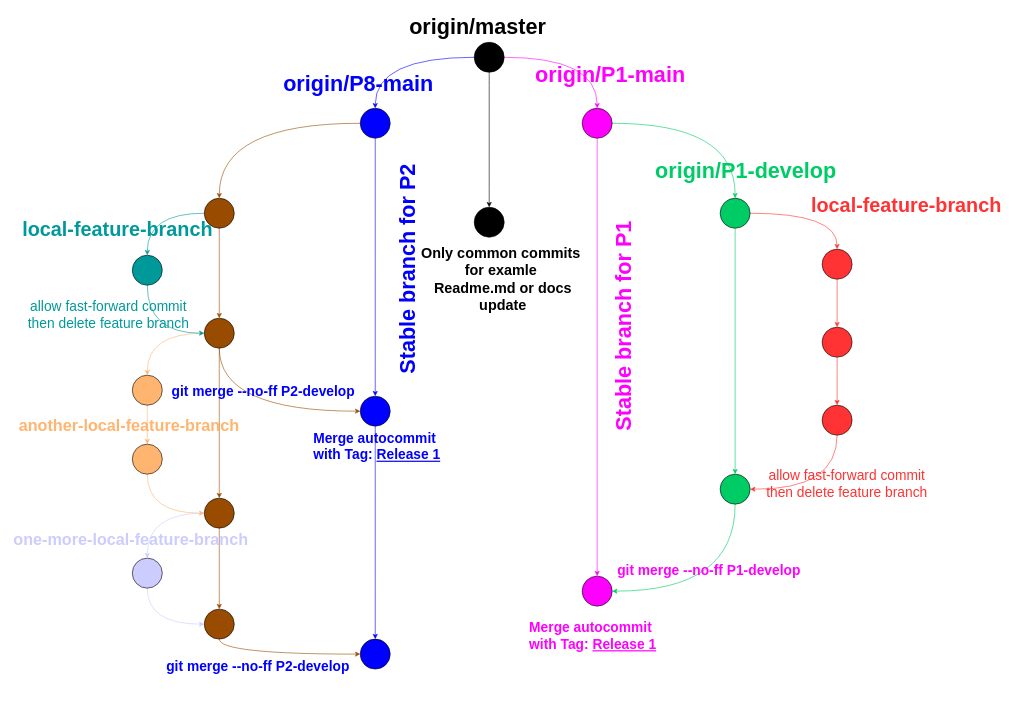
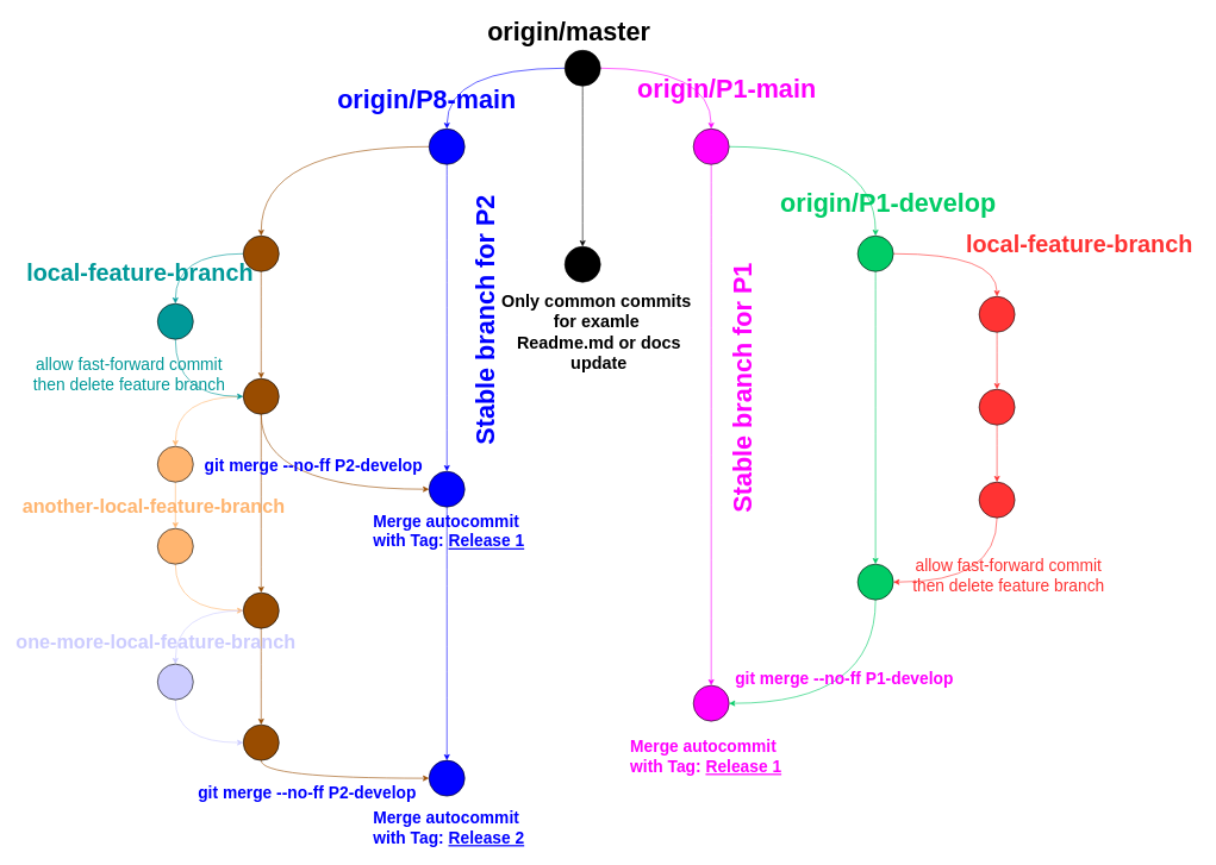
  <mxCell id="0" style=";html=1;" />
  <mxCell id="1" style=";html=1;" parent="0" />
  <mxCell id="2" style="edgeStyle=orthogonalEdgeStyle;orthogonalLoop=1;jettySize=auto;html=1;exitX=0;exitY=0.5;exitDx=0;exitDy=0;entryX=0.5;entryY=0;entryDx=0;entryDy=0;curved=1;strokeColor=#0000FF;" edge="1" parent="1" source="5" target="8"><mxGeometry relative="1" as="geometry" /></mxCell>
  <mxCell id="3" style="edgeStyle=orthogonalEdgeStyle;curved=1;orthogonalLoop=1;jettySize=auto;html=1;exitX=1;exitY=0.5;exitDx=0;exitDy=0;entryX=0.5;entryY=0;entryDx=0;entryDy=0;strokeColor=#FF00FF;" edge="1" parent="1" source="5" target="11"><mxGeometry relative="1" as="geometry" /></mxCell>
  <mxCell id="4" style="edgeStyle=orthogonalEdgeStyle;curved=1;orthogonalLoop=1;jettySize=auto;html=1;labelBackgroundColor=#FF3333;strokeColor=#000000;fontSize=23;fontColor=#FF3333;" edge="1" parent="1" source="5" target="65"><mxGeometry relative="1" as="geometry" /></mxCell>
  <mxCell id="5" value="" style="ellipse;whiteSpace=wrap;html=1;aspect=fixed;fillColor=#000000;" vertex="1" parent="1"><mxGeometry x="790" y="70" width="50" height="50" as="geometry" /></mxCell>
  <mxCell id="6" style="edgeStyle=orthogonalEdgeStyle;curved=1;orthogonalLoop=1;jettySize=auto;html=1;exitX=0;exitY=0.5;exitDx=0;exitDy=0;strokeColor=#994C00;" edge="1" parent="1" source="8" target="17"><mxGeometry relative="1" as="geometry" /></mxCell>
  <mxCell id="7" style="edgeStyle=orthogonalEdgeStyle;curved=1;orthogonalLoop=1;jettySize=auto;html=1;strokeColor=#0000FF;" edge="1" parent="1" source="8" target="23"><mxGeometry relative="1" as="geometry" /></mxCell>
  <mxCell id="8" value="" style="ellipse;whiteSpace=wrap;html=1;aspect=fixed;fillColor=#0000FF;" vertex="1" parent="1"><mxGeometry x="600" y="180" width="50" height="50" as="geometry" /></mxCell>
  <mxCell id="9" style="edgeStyle=orthogonalEdgeStyle;curved=1;orthogonalLoop=1;jettySize=auto;html=1;entryX=0.5;entryY=0;entryDx=0;entryDy=0;strokeColor=#00CC66;" edge="1" parent="1" source="11" target="14"><mxGeometry relative="1" as="geometry" /></mxCell>
  <mxCell id="10" style="edgeStyle=orthogonalEdgeStyle;curved=1;orthogonalLoop=1;jettySize=auto;html=1;entryX=0.5;entryY=0;entryDx=0;entryDy=0;strokeColor=#FF00FF;" edge="1" parent="1" source="11" target="27"><mxGeometry relative="1" as="geometry" /></mxCell>
  <mxCell id="11" value="" style="ellipse;whiteSpace=wrap;html=1;aspect=fixed;fillColor=#FF00FF;" vertex="1" parent="1"><mxGeometry x="970" y="180" width="50" height="50" as="geometry" /></mxCell>
  <mxCell id="12" style="edgeStyle=orthogonalEdgeStyle;curved=1;orthogonalLoop=1;jettySize=auto;html=1;strokeColor=#00CC66;entryX=0.5;entryY=0;entryDx=0;entryDy=0;" edge="1" parent="1" source="14" target="26"><mxGeometry relative="1" as="geometry"><mxPoint x="1225" y="700" as="targetPoint" /></mxGeometry></mxCell>
  <mxCell id="13" style="edgeStyle=orthogonalEdgeStyle;curved=1;orthogonalLoop=1;jettySize=auto;html=1;exitX=1;exitY=0.5;exitDx=0;exitDy=0;entryX=0.5;entryY=0;entryDx=0;entryDy=0;labelBackgroundColor=#FF3333;strokeColor=#FF3333;fontSize=23;fontColor=#FF3333;" edge="1" parent="1" source="14" target="38"><mxGeometry relative="1" as="geometry" /></mxCell>
  <mxCell id="14" value="" style="ellipse;whiteSpace=wrap;html=1;aspect=fixed;fillColor=#00CC66;" vertex="1" parent="1"><mxGeometry x="1200" y="330" width="50" height="50" as="geometry" /></mxCell>
  <mxCell id="15" style="edgeStyle=orthogonalEdgeStyle;curved=1;orthogonalLoop=1;jettySize=auto;html=1;exitX=0.5;exitY=1;exitDx=0;exitDy=0;entryX=0.5;entryY=0;entryDx=0;entryDy=0;strokeColor=#994C00;" edge="1" parent="1" source="17" target="21"><mxGeometry relative="1" as="geometry" /></mxCell>
  <mxCell id="16" style="edgeStyle=orthogonalEdgeStyle;curved=1;orthogonalLoop=1;jettySize=auto;html=1;exitX=0;exitY=0.5;exitDx=0;exitDy=0;labelBackgroundColor=#FF3333;strokeColor=#009999;fontSize=23;fontColor=#FF3333;" edge="1" parent="1" source="17" target="47"><mxGeometry relative="1" as="geometry" /></mxCell>
  <mxCell id="17" value="" style="ellipse;whiteSpace=wrap;html=1;aspect=fixed;fillColor=#994C00;" vertex="1" parent="1"><mxGeometry x="340" y="330" width="50" height="50" as="geometry" /></mxCell>
  <mxCell id="18" style="edgeStyle=orthogonalEdgeStyle;curved=1;orthogonalLoop=1;jettySize=auto;html=1;exitX=0.5;exitY=1;exitDx=0;exitDy=0;entryX=0;entryY=0.5;entryDx=0;entryDy=0;strokeColor=#994C00;" edge="1" parent="1" source="21" target="23"><mxGeometry relative="1" as="geometry" /></mxCell>
  <mxCell id="19" style="edgeStyle=orthogonalEdgeStyle;curved=1;orthogonalLoop=1;jettySize=auto;html=1;labelBackgroundColor=#FF3333;strokeColor=#994C00;fontSize=23;fontColor=#FF3333;entryX=0.5;entryY=0;entryDx=0;entryDy=0;" edge="1" parent="1" source="21" target="57"><mxGeometry relative="1" as="geometry"><mxPoint x="365" y="730" as="targetPoint" /></mxGeometry></mxCell>
  <mxCell id="20" style="edgeStyle=orthogonalEdgeStyle;curved=1;orthogonalLoop=1;jettySize=auto;html=1;exitX=0;exitY=0.5;exitDx=0;exitDy=0;labelBackgroundColor=#FF3333;strokeColor=#FFB570;fontSize=23;fontColor=#FF3333;" edge="1" parent="1" source="21" target="52"><mxGeometry relative="1" as="geometry" /></mxCell>
  <mxCell id="21" value="" style="ellipse;whiteSpace=wrap;html=1;aspect=fixed;fillColor=#994C00;" vertex="1" parent="1"><mxGeometry x="340" y="530" width="50" height="50" as="geometry" /></mxCell>
  <mxCell id="22" style="edgeStyle=orthogonalEdgeStyle;curved=1;orthogonalLoop=1;jettySize=auto;html=1;exitX=0.5;exitY=1;exitDx=0;exitDy=0;entryX=0.5;entryY=0;entryDx=0;entryDy=0;labelBackgroundColor=#FF3333;strokeColor=#0000FF;fontSize=23;fontColor=#FF3333;" edge="1" parent="1" source="23" target="49"><mxGeometry relative="1" as="geometry" /></mxCell>
  <mxCell id="23" value="" style="ellipse;whiteSpace=wrap;html=1;aspect=fixed;fillColor=#0000FF;" vertex="1" parent="1"><mxGeometry x="600" y="660" width="50" height="50" as="geometry" /></mxCell>
  <mxCell id="24" style="edgeStyle=orthogonalEdgeStyle;curved=1;orthogonalLoop=1;jettySize=auto;html=1;exitX=0.5;exitY=1;exitDx=0;exitDy=0;entryX=1;entryY=0.5;entryDx=0;entryDy=0;strokeColor=#00CC66;" edge="1" parent="1" source="26" target="27"><mxGeometry relative="1" as="geometry" /></mxCell>
  <mxCell id="25" value="&lt;font color=&quot;#ff00ff&quot;&gt;&lt;b&gt;git merge --no-ff P1-develop&lt;/b&gt;&lt;/font&gt;" style="text;html=1;resizable=0;points=[];align=center;verticalAlign=middle;labelBackgroundColor=none;fontSize=23;fontColor=#0000FF;" vertex="1" connectable="0" parent="24"><mxGeometry x="-0.331" y="-53" relative="1" as="geometry"><mxPoint x="8.5" y="-7" as="offset" /></mxGeometry></mxCell>
  <mxCell id="26" value="" style="ellipse;whiteSpace=wrap;html=1;aspect=fixed;fillColor=#00CC66;" vertex="1" parent="1"><mxGeometry x="1200" y="790" width="50" height="50" as="geometry" /></mxCell>
  <mxCell id="27" value="" style="ellipse;whiteSpace=wrap;html=1;aspect=fixed;fillColor=#FF00FF;" vertex="1" parent="1"><mxGeometry x="970" y="960" width="50" height="50" as="geometry" /></mxCell>
  <mxCell id="28" value="&lt;b&gt;&lt;font style=&quot;font-size: 36px&quot;&gt;origin/master&lt;/font&gt;&lt;/b&gt;" style="text;html=1;resizable=0;points=[];autosize=1;align=left;verticalAlign=top;spacingTop=-4;" vertex="1" parent="1"><mxGeometry x="680" y="20" width="240" height="20" as="geometry" /></mxCell>
  <mxCell id="29" value="&lt;b&gt;&lt;font style=&quot;font-size: 36px&quot; color=&quot;#ff00ff&quot;&gt;origin/P1-main&lt;/font&gt;&lt;/b&gt;" style="text;html=1;resizable=0;points=[];autosize=1;align=left;verticalAlign=top;spacingTop=-4;" vertex="1" parent="1"><mxGeometry x="890" y="100" width="270" height="20" as="geometry" /></mxCell>
  <mxCell id="30" value="&lt;b&gt;&lt;font style=&quot;font-size: 36px&quot; color=&quot;#00cc66&quot;&gt;origin/P1-develop&lt;/font&gt;&lt;/b&gt;" style="text;html=1;resizable=0;points=[];autosize=1;align=left;verticalAlign=top;spacingTop=-4;" vertex="1" parent="1"><mxGeometry x="1090" y="260" width="320" height="20" as="geometry" /></mxCell>
  <mxCell id="31" value="&lt;b&gt;&lt;font style=&quot;font-size: 36px&quot; color=&quot;#0000ff&quot;&gt;origin/P8-main&lt;/font&gt;&lt;/b&gt;" style="text;html=1;resizable=0;points=[];autosize=1;align=left;verticalAlign=top;spacingTop=-4;" vertex="1" parent="1"><mxGeometry x="470" y="115" width="270" height="20" as="geometry" /></mxCell>
  <mxCell id="32" value="&lt;font style=&quot;font-size: 36px&quot; color=&quot;#0000ff&quot;&gt;&lt;b&gt;Stable branch for P2&lt;/b&gt;&lt;/font&gt;" style="text;html=1;resizable=0;points=[];autosize=1;align=left;verticalAlign=top;spacingTop=-4;rotation=-90;" vertex="1" parent="1"><mxGeometry x="480" y="430" width="370" height="20" as="geometry" /></mxCell>
  <mxCell id="33" value="&lt;font style=&quot;font-size: 36px&quot; color=&quot;#ff00ff&quot;&gt;&lt;b&gt;Stable branch for P1&lt;/b&gt;&lt;/font&gt;" style="text;html=1;resizable=0;points=[];autosize=1;align=left;verticalAlign=top;spacingTop=-4;rotation=-90;" vertex="1" parent="1"><mxGeometry x="840" y="525" width="370" height="20" as="geometry" /></mxCell>
  <mxCell id="34" value="&lt;b&gt;Merge autocommit&lt;br&gt;with Tag: &lt;u&gt;Release 1&lt;/u&gt;&lt;br&gt;&lt;/b&gt;" style="text;html=1;resizable=0;points=[];autosize=1;align=left;verticalAlign=top;spacingTop=-4;fontSize=23;fontColor=#0000FF;" vertex="1" parent="1"><mxGeometry x="520" y="714" width="230" height="60" as="geometry" /></mxCell>
  <mxCell id="35" value="&lt;font color=&quot;#ff00ff&quot;&gt;&lt;b&gt;Merge autocommit&lt;br&gt;&lt;/b&gt;&lt;b&gt;with Tag:&amp;nbsp;&lt;u&gt;Release 1&lt;/u&gt;&lt;/b&gt;&lt;b&gt;&lt;br&gt;&lt;/b&gt;&lt;/font&gt;" style="text;html=1;resizable=0;points=[];autosize=1;align=left;verticalAlign=top;spacingTop=-4;fontSize=23;fontColor=#0000FF;" vertex="1" parent="1"><mxGeometry x="880" y="1030" width="230" height="60" as="geometry" /></mxCell>
  <mxCell id="36" value="&lt;span style=&quot;font-size: 23px&quot;&gt;&lt;b&gt;git merge --no-ff P2-develop&lt;/b&gt;&lt;/span&gt;" style="text;html=1;resizable=0;points=[];align=center;verticalAlign=middle;labelBackgroundColor=none;fontSize=23;fontColor=#0000FF;" vertex="1" connectable="0" parent="1"><mxGeometry x="449.857" y="685.071" as="geometry"><mxPoint x="-12" y="-32.5" as="offset" /></mxGeometry></mxCell>
  <mxCell id="37" value="" style="edgeStyle=orthogonalEdgeStyle;curved=1;orthogonalLoop=1;jettySize=auto;html=1;strokeColor=#FF3333;fontSize=23;fontColor=#FF3333;labelBackgroundColor=#FF3333;" edge="1" parent="1" source="38" target="40"><mxGeometry relative="1" as="geometry" /></mxCell>
  <mxCell id="38" value="" style="ellipse;whiteSpace=wrap;html=1;aspect=fixed;fillColor=#FF3333;fontColor=#FF3333;labelBackgroundColor=#FF3333;strokeColor=#000000;" vertex="1" parent="1"><mxGeometry x="1370" y="415" width="50" height="50" as="geometry" /></mxCell>
  <mxCell id="39" value="" style="edgeStyle=orthogonalEdgeStyle;curved=1;orthogonalLoop=1;jettySize=auto;html=1;strokeColor=#FF3333;fontSize=23;fontColor=#FF3333;labelBackgroundColor=#FF3333;" edge="1" parent="1" source="40" target="43"><mxGeometry relative="1" as="geometry" /></mxCell>
  <mxCell id="40" value="" style="ellipse;whiteSpace=wrap;html=1;aspect=fixed;fillColor=#FF3333;fontColor=#FF3333;labelBackgroundColor=#FF3333;strokeColor=#000000;" vertex="1" parent="1"><mxGeometry x="1370" y="545" width="50" height="50" as="geometry" /></mxCell>
  <mxCell id="41" style="edgeStyle=orthogonalEdgeStyle;curved=1;orthogonalLoop=1;jettySize=auto;html=1;entryX=1;entryY=0.5;entryDx=0;entryDy=0;strokeColor=#FF3333;fontSize=23;fontColor=#FF3333;exitX=0.5;exitY=1;exitDx=0;exitDy=0;" edge="1" parent="1" source="43" target="26"><mxGeometry relative="1" as="geometry"><Array as="points"><mxPoint x="1395" y="816" /></Array></mxGeometry></mxCell>
  <mxCell id="42" value="&lt;span&gt;allow fast-forward commit&lt;br&gt;then delete feature branch&lt;br&gt;&lt;/span&gt;" style="text;html=1;resizable=0;points=[];align=center;verticalAlign=middle;labelBackgroundColor=none;fontSize=23;fontColor=#FF3333;" vertex="1" connectable="0" parent="41"><mxGeometry x="0.171" y="-17" relative="1" as="geometry"><mxPoint x="62.5" y="6.5" as="offset" /></mxGeometry></mxCell>
  <mxCell id="43" value="" style="ellipse;whiteSpace=wrap;html=1;aspect=fixed;fillColor=#FF3333;fontColor=#FF3333;labelBackgroundColor=#FF3333;strokeColor=#000000;" vertex="1" parent="1"><mxGeometry x="1370" y="675" width="50" height="50" as="geometry" /></mxCell>
  <mxCell id="44" value="&lt;b&gt;&lt;font style=&quot;font-size: 33px&quot; color=&quot;#ff3333&quot;&gt;local-feature-branch&lt;/font&gt;&lt;/b&gt;" style="text;html=1;resizable=0;points=[];autosize=1;align=left;verticalAlign=top;spacingTop=-4;" vertex="1" parent="1"><mxGeometry x="1350" y="320" width="330" height="20" as="geometry" /></mxCell>
  <mxCell id="45" style="edgeStyle=orthogonalEdgeStyle;curved=1;orthogonalLoop=1;jettySize=auto;html=1;exitX=0.5;exitY=1;exitDx=0;exitDy=0;entryX=0;entryY=0.5;entryDx=0;entryDy=0;labelBackgroundColor=#FF3333;strokeColor=#009999;fontSize=23;fontColor=#FF3333;" edge="1" parent="1" source="47" target="21"><mxGeometry relative="1" as="geometry" /></mxCell>
  <mxCell id="46" value="&lt;font color=&quot;#009999&quot;&gt;allow fast-forward commit&lt;br&gt;then delete feature branch&lt;/font&gt;&lt;font color=&quot;#33ffff&quot;&gt;&lt;br&gt;&lt;/font&gt;" style="text;html=1;resizable=0;points=[];align=center;verticalAlign=middle;labelBackgroundColor=none;fontSize=23;fontColor=#FF3333;" vertex="1" connectable="0" parent="45"><mxGeometry x="-0.252" y="26" relative="1" as="geometry"><mxPoint x="-91.5" y="-16.5" as="offset" /></mxGeometry></mxCell>
  <mxCell id="47" value="" style="ellipse;whiteSpace=wrap;html=1;aspect=fixed;fillColor=#009999;" vertex="1" parent="1"><mxGeometry x="220" y="425" width="50" height="50" as="geometry" /></mxCell>
  <mxCell id="48" value="&lt;b&gt;&lt;font style=&quot;font-size: 33px&quot; color=&quot;#009999&quot;&gt;local-feature-branch&lt;/font&gt;&lt;/b&gt;" style="text;html=1;resizable=0;points=[];autosize=1;align=left;verticalAlign=top;spacingTop=-4;" vertex="1" parent="1"><mxGeometry x="35" y="360" width="330" height="20" as="geometry" /></mxCell>
  <mxCell id="49" value="" style="ellipse;whiteSpace=wrap;html=1;aspect=fixed;fillColor=#0000FF;" vertex="1" parent="1"><mxGeometry x="600" y="1065" width="50" height="50" as="geometry" /></mxCell>
+ <mxCell id="50" value="&lt;b&gt;Merge autocommit&lt;br&gt;with Tag: &lt;u&gt;Release 2&lt;/u&gt;&lt;br&gt;&lt;/b&gt;" style="text;html=1;resizable=0;points=[];autosize=1;align=left;verticalAlign=top;spacingTop=-4;fontSize=23;fontColor=#0000FF;" vertex="1" parent="1"><mxGeometry x="520" y="1130" width="230" height="60" as="geometry" /></mxCell>
  <mxCell id="51" style="edgeStyle=orthogonalEdgeStyle;curved=1;orthogonalLoop=1;jettySize=auto;html=1;entryX=0.5;entryY=0;entryDx=0;entryDy=0;labelBackgroundColor=#FF3333;strokeColor=#FFB570;fontSize=23;fontColor=#FF3333;" edge="1" parent="1" source="52" target="54"><mxGeometry relative="1" as="geometry" /></mxCell>
  <mxCell id="52" value="" style="ellipse;whiteSpace=wrap;html=1;aspect=fixed;fillColor=#FFB570;" vertex="1" parent="1"><mxGeometry x="220" y="625" width="50" height="50" as="geometry" /></mxCell>
  <mxCell id="53" style="edgeStyle=orthogonalEdgeStyle;curved=1;orthogonalLoop=1;jettySize=auto;html=1;exitX=0.5;exitY=1;exitDx=0;exitDy=0;entryX=0;entryY=0.5;entryDx=0;entryDy=0;labelBackgroundColor=#FF3333;strokeColor=#FFB570;fontSize=23;fontColor=#FF3333;" edge="1" parent="1" source="54" target="57"><mxGeometry relative="1" as="geometry" /></mxCell>
  <mxCell id="54" value="" style="ellipse;whiteSpace=wrap;html=1;aspect=fixed;fillColor=#FFB570;" vertex="1" parent="1"><mxGeometry x="220" y="740" width="50" height="50" as="geometry" /></mxCell>
  <mxCell id="55" style="edgeStyle=orthogonalEdgeStyle;curved=1;orthogonalLoop=1;jettySize=auto;html=1;entryX=0.5;entryY=0;entryDx=0;entryDy=0;labelBackgroundColor=#FF3333;strokeColor=#994C00;fontSize=23;fontColor=#FF3333;" edge="1" parent="1" source="57" target="59"><mxGeometry relative="1" as="geometry" /></mxCell>
  <mxCell id="56" style="edgeStyle=orthogonalEdgeStyle;curved=1;orthogonalLoop=1;jettySize=auto;html=1;exitX=0;exitY=0.5;exitDx=0;exitDy=0;labelBackgroundColor=#FF3333;strokeColor=#CCCCFF;fontSize=23;fontColor=#FF3333;" edge="1" parent="1" source="57" target="61"><mxGeometry relative="1" as="geometry" /></mxCell>
  <mxCell id="57" value="" style="ellipse;whiteSpace=wrap;html=1;aspect=fixed;fillColor=#994C00;" vertex="1" parent="1"><mxGeometry x="340" y="830" width="50" height="50" as="geometry" /></mxCell>
  <mxCell id="58" style="edgeStyle=orthogonalEdgeStyle;curved=1;orthogonalLoop=1;jettySize=auto;html=1;exitX=0.5;exitY=1;exitDx=0;exitDy=0;entryX=0;entryY=0.5;entryDx=0;entryDy=0;labelBackgroundColor=#FF3333;strokeColor=#994C00;fontSize=23;fontColor=#FF3333;" edge="1" parent="1" source="59" target="49"><mxGeometry relative="1" as="geometry" /></mxCell>
  <mxCell id="59" value="" style="ellipse;whiteSpace=wrap;html=1;aspect=fixed;fillColor=#994C00;" vertex="1" parent="1"><mxGeometry x="340" y="1015" width="50" height="50" as="geometry" /></mxCell>
  <mxCell id="60" style="edgeStyle=orthogonalEdgeStyle;curved=1;orthogonalLoop=1;jettySize=auto;html=1;exitX=0.5;exitY=1;exitDx=0;exitDy=0;entryX=0;entryY=0.5;entryDx=0;entryDy=0;labelBackgroundColor=#FF3333;strokeColor=#CCCCFF;fontSize=23;fontColor=#FF3333;" edge="1" parent="1" source="61" target="59"><mxGeometry relative="1" as="geometry" /></mxCell>
  <mxCell id="61" value="" style="ellipse;whiteSpace=wrap;html=1;aspect=fixed;fillColor=#CCCCFF;" vertex="1" parent="1"><mxGeometry x="220" y="930" width="50" height="50" as="geometry" /></mxCell>
  <mxCell id="62" value="&lt;font size=&quot;1&quot; color=&quot;#ffb570&quot;&gt;&lt;b style=&quot;font-size: 27px&quot;&gt;another-local-feature-branch&lt;/b&gt;&lt;/font&gt;" style="text;html=1;resizable=0;points=[];autosize=1;align=left;verticalAlign=top;spacingTop=-4;rotation=0;" vertex="1" parent="1"><mxGeometry x="29" y="690" width="380" height="20" as="geometry" /></mxCell>
  <mxCell id="63" value="&lt;font size=&quot;1&quot; color=&quot;#ccccff&quot;&gt;&lt;b style=&quot;font-size: 27px&quot;&gt;one-more-local-feature-branch&lt;/b&gt;&lt;/font&gt;" style="text;html=1;resizable=0;points=[];autosize=1;align=left;verticalAlign=top;spacingTop=-4;rotation=0;" vertex="1" parent="1"><mxGeometry x="20" y="880" width="410" height="20" as="geometry" /></mxCell>
  <mxCell id="64" value="&lt;b&gt;&lt;font color=&quot;#0000ff&quot;&gt;git merge --no-ff P2-develop&lt;/font&gt;&lt;/b&gt;" style="text;html=1;fontSize=23;fontColor=#FF3333;" vertex="1" parent="1"><mxGeometry x="275" y="1090" width="310" height="40" as="geometry" /></mxCell>
  <mxCell id="65" value="" style="ellipse;whiteSpace=wrap;html=1;aspect=fixed;fillColor=#000000;" vertex="1" parent="1"><mxGeometry x="790" y="345" width="50" height="50" as="geometry" /></mxCell>
  <mxCell id="66" value="&lt;div style=&quot;text-align: center ; font-size: 24px&quot;&gt;&lt;font color=&quot;#000000&quot; style=&quot;font-size: 24px&quot;&gt;&lt;b&gt;Only common commits&lt;/b&gt;&lt;/font&gt;&lt;/div&gt;&lt;div style=&quot;text-align: center ; font-size: 24px&quot;&gt;&lt;span&gt;&lt;font color=&quot;#000000&quot; style=&quot;font-size: 24px&quot;&gt;&lt;b&gt;for examle&lt;/b&gt;&lt;/font&gt;&lt;/span&gt;&lt;/div&gt;&lt;div style=&quot;text-align: center ; font-size: 24px&quot;&gt;&lt;font color=&quot;#000000&quot; style=&quot;font-size: 24px&quot;&gt;&lt;b&gt;&amp;nbsp;Readme.md or docs&lt;br&gt;&amp;nbsp;update&lt;/b&gt;&lt;/font&gt;&lt;/div&gt;" style="text;html=1;resizable=0;points=[];autosize=1;align=left;verticalAlign=top;spacingTop=-4;fontSize=23;fontColor=#FF3333;" vertex="1" parent="1"><mxGeometry x="700" y="405" width="280" height="110" as="geometry" /></mxCell>
